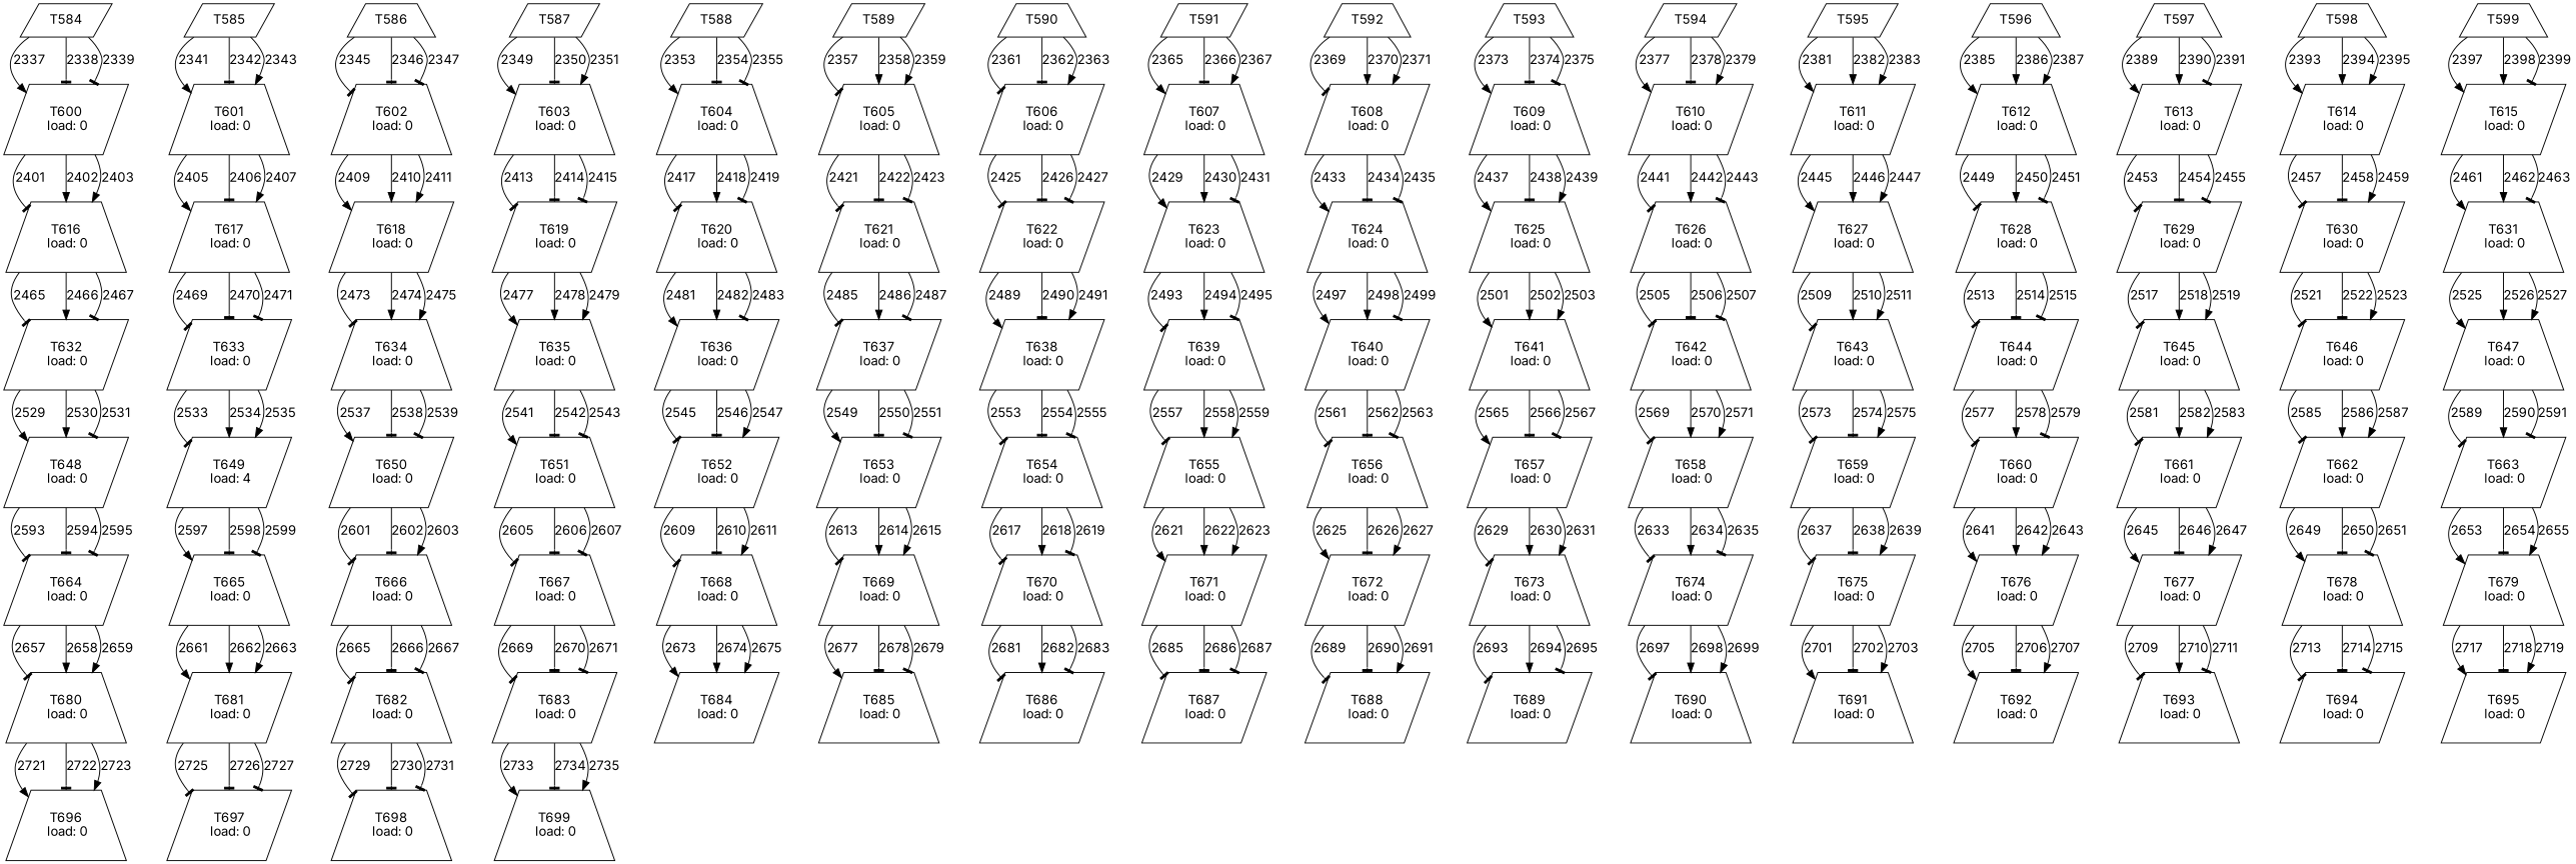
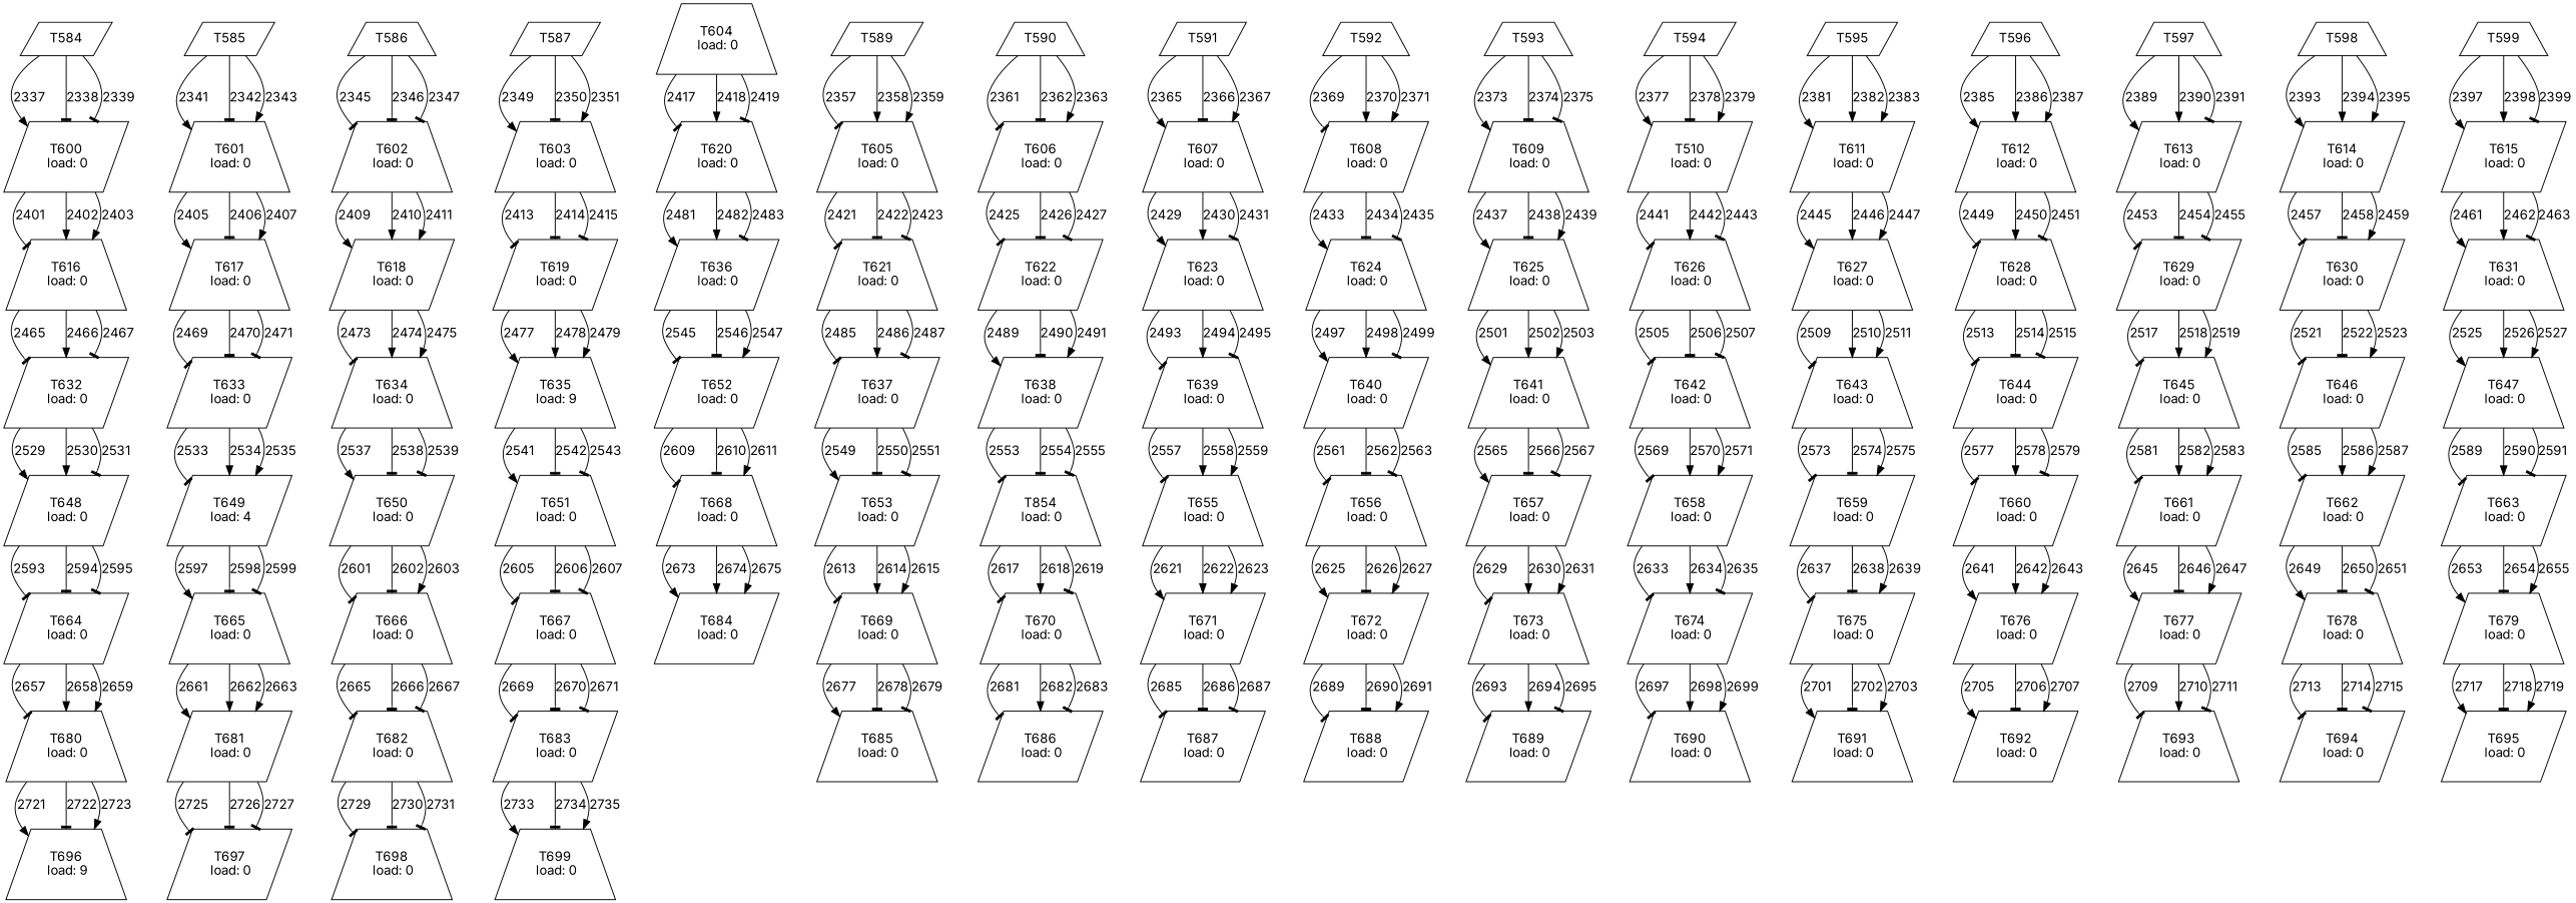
  digraph {
    fontname=Inter
    node [fontname=Inter shape=parallelogram]
    edge [arrowhead=tee fontname=Inter]
    n1 [label="T600\n load: 0"]
    n2 [label="T616\n load: 0" shape=trapezium]
    n3 [label="T632\n load: 0"]
    T584
    n5 [label="T601\n load: 0" shape=trapezium]
    n6 [label="T617\n load: 0" shape=trapezium]
    n7 [label="T633\n load: 0"]
    T585
    n9 [label="T602\n load: 0" shape=trapezium]
    n10 [label="T618\n load: 0"]
    n11 [label="T634\n load: 0" shape=trapezium]
    T586 [shape=trapezium]
    n13 [label="T603\n load: 0" shape=trapezium]
    n14 [label="T619\n load: 0"]
-   n15 [label="T635\n load: 0" shape=trapezium]
+   n15 [label="T635\n load: 9" shape=trapezium]
    T587
    n17 [label="T604\n load: 0" shape=trapezium]
    n18 [label="T620\n load: 0" shape=trapezium]
    n19 [label="T636\n load: 0"]
-   T588
    n21 [label="T605\n load: 0" shape=trapezium]
    n22 [label="T621\n load: 0" shape=trapezium]
    n23 [label="T637\n load: 0"]
    T589
    n25 [label="T606\n load: 0"]
    n26 [label="T622\n load: 0"]
    n27 [label="T638\n load: 0"]
    T590 [shape=trapezium]
    n29 [label="T607\n load: 0" shape=trapezium]
    n30 [label="T623\n load: 0" shape=trapezium]
    n31 [label="T639\n load: 0" shape=trapezium]
    T591
    n33 [label="T608\n load: 0"]
    n34 [label="T624\n load: 0" shape=trapezium]
    n35 [label="T640\n load: 0"]
    T592 [shape=trapezium]
    n37 [label="T609\n load: 0" shape=trapezium]
    n38 [label="T625\n load: 0" shape=trapezium]
    n39 [label="T641\n load: 0" shape=trapezium]
    T593 [shape=trapezium]
-   n41 [label="T610\n load: 0"]
+   n41 [label="T510\n load: 0"]
    n42 [label="T626\n load: 0" shape=trapezium]
    n43 [label="T642\n load: 0" shape=trapezium]
    T594
    n45 [label="T611\n load: 0"]
    n46 [label="T627\n load: 0" shape=trapezium]
    n47 [label="T643\n load: 0" shape=trapezium]
    T595
    n49 [label="T612\n load: 0" shape=trapezium]
    n50 [label="T628\n load: 0" shape=trapezium]
    n51 [label="T644\n load: 0"]
    T596 [shape=trapezium]
    n53 [label="T613\n load: 0"]
    n54 [label="T629\n load: 0"]
    n55 [label="T645\n load: 0" shape=trapezium]
    T597 [shape=trapezium]
    n57 [label="T614\n load: 0"]
    n58 [label="T630\n load: 0"]
    n59 [label="T646\n load: 0"]
    T598 [shape=trapezium]
    n61 [label="T615\n load: 0"]
    n62 [label="T631\n load: 0" shape=trapezium]
    n63 [label="T647\n load: 0" shape=trapezium]
    T599 [shape=trapezium]
    n65 [label="T648\n load: 0"]
    n66 [label="T649\n load: 4"]
    n67 [label="T650\n load: 0"]
    n68 [label="T651\n load: 0" shape=trapezium]
    n69 [label="T652\n load: 0"]
    n70 [label="T653\n load: 0"]
-   n71 [label="T654\n load: 0" shape=trapezium]
+   n71 [label="T854\n load: 0" shape=trapezium]
    n72 [label="T655\n load: 0" shape=trapezium]
    n73 [label="T656\n load: 0" shape=trapezium]
    n74 [label="T657\n load: 0"]
    n75 [label="T658\n load: 0"]
    n76 [label="T659\n load: 0"]
    n77 [label="T660\n load: 0"]
    n78 [label="T661\n load: 0"]
    n79 [label="T662\n load: 0"]
    n80 [label="T663\n load: 0"]
    n81 [label="T664\n load: 0"]
    n82 [label="T665\n load: 0" shape=trapezium]
    n83 [label="T666\n load: 0" shape=trapezium]
    n84 [label="T667\n load: 0" shape=trapezium]
    n85 [label="T668\n load: 0" shape=trapezium]
    n86 [label="T669\n load: 0" shape=trapezium]
    n87 [label="T670\n load: 0" shape=trapezium]
    n88 [label="T671\n load: 0"]
    n89 [label="T672\n load: 0"]
    n90 [label="T673\n load: 0" shape=trapezium]
    n91 [label="T674\n load: 0"]
    n92 [label="T675\n load: 0"]
    n93 [label="T676\n load: 0"]
    n94 [label="T677\n load: 0"]
    n95 [label="T678\n load: 0" shape=trapezium]
    n96 [label="T679\n load: 0" shape=trapezium]
    n97 [label="T680\n load: 0" shape=trapezium]
    n98 [label="T681\n load: 0"]
    n99 [label="T682\n load: 0" shape=trapezium]
    n100 [label="T683\n load: 0"]
    n101 [label="T684\n load: 0"]
    n102 [label="T685\n load: 0" shape=trapezium]
    n103 [label="T686\n load: 0"]
    n104 [label="T687\n load: 0"]
    n105 [label="T688\n load: 0"]
    n106 [label="T689\n load: 0"]
    n107 [label="T690\n load: 0" shape=trapezium]
    n108 [label="T691\n load: 0" shape=trapezium]
    n109 [label="T692\n load: 0"]
    n110 [label="T693\n load: 0" shape=trapezium]
    n111 [label="T694\n load: 0"]
    n112 [label="T695\n load: 0"]
-   n113 [label="T696\n load: 0" shape=trapezium]
+   n113 [label="T696\n load: 9" shape=trapezium]
    n114 [label="T697\n load: 0"]
    n115 [label="T698\n load: 0" shape=trapezium]
    n116 [label="T699\n load: 0" shape=trapezium]
    n1 -> n2 [label=2401]
    n1 -> n2 [arrowhead=normal label=2402]
    n1 -> n2 [arrowhead=normal label=2403]
    n2 -> n3 [label=2465]
    n2 -> n3 [arrowhead=normal label=2466]
    n2 -> n3 [label=2467]
    n3 -> n65 [arrowhead=normal label=2529]
    n3 -> n65 [arrowhead=normal label=2530]
    n3 -> n65 [label=2531]
    T584 -> n1 [arrowhead=normal label=2337]
    T584 -> n1 [label=2338]
    T584 -> n1 [label=2339]
    n5 -> n6 [arrowhead=normal label=2405]
    n5 -> n6 [label=2406]
    n5 -> n6 [arrowhead=normal label=2407]
    n6 -> n7 [label=2469]
    n6 -> n7 [label=2470]
    n6 -> n7 [label=2471]
    n7 -> n66 [label=2533]
    n7 -> n66 [arrowhead=normal label=2534]
    n7 -> n66 [arrowhead=normal label=2535]
    T585 -> n5 [arrowhead=normal label=2341]
    T585 -> n5 [label=2342]
    T585 -> n5 [arrowhead=normal label=2343]
    n9 -> n10 [arrowhead=normal label=2409]
    n9 -> n10 [arrowhead=normal label=2410]
    n9 -> n10 [arrowhead=normal label=2411]
    n10 -> n11 [label=2473]
    n10 -> n11 [arrowhead=normal label=2474]
    n10 -> n11 [arrowhead=normal label=2475]
    n11 -> n67 [arrowhead=normal label=2537]
    n11 -> n67 [label=2538]
    n11 -> n67 [label=2539]
    T586 -> n9 [label=2345]
    T586 -> n9 [label=2346]
    T586 -> n9 [label=2347]
    n13 -> n14 [label=2413]
    n13 -> n14 [label=2414]
    n13 -> n14 [label=2415]
    n14 -> n15 [arrowhead=normal label=2477]
    n14 -> n15 [arrowhead=normal label=2478]
    n14 -> n15 [arrowhead=normal label=2479]
    n15 -> n68 [arrowhead=normal label=2541]
    n15 -> n68 [label=2542]
    n15 -> n68 [label=2543]
    T587 -> n13 [arrowhead=normal label=2349]
    T587 -> n13 [label=2350]
    T587 -> n13 [arrowhead=normal label=2351]
    n17 -> n18 [label=2417]
    n17 -> n18 [arrowhead=normal label=2418]
    n17 -> n18 [label=2419]
    n18 -> n19 [arrowhead=normal label=2481]
    n18 -> n19 [arrowhead=normal label=2482]
    n18 -> n19 [label=2483]
    n19 -> n69 [label=2545]
    n19 -> n69 [label=2546]
    n19 -> n69 [arrowhead=normal label=2547]
-   T588 -> n17 [arrowhead=normal label=2353]
-   T588 -> n17 [label=2354]
-   T588 -> n17 [label=2355]
    n21 -> n22 [label=2421]
    n21 -> n22 [label=2422]
    n21 -> n22 [label=2423]
    n22 -> n23 [label=2485]
    n22 -> n23 [arrowhead=normal label=2486]
    n22 -> n23 [label=2487]
    n23 -> n70 [arrowhead=normal label=2549]
    n23 -> n70 [label=2550]
    n23 -> n70 [label=2551]
    T589 -> n21 [label=2357]
    T589 -> n21 [arrowhead=normal label=2358]
    T589 -> n21 [arrowhead=normal label=2359]
    n25 -> n26 [label=2425]
    n25 -> n26 [label=2426]
    n25 -> n26 [label=2427]
    n26 -> n27 [arrowhead=normal label=2489]
    n26 -> n27 [label=2490]
    n26 -> n27 [arrowhead=normal label=2491]
    n27 -> n71 [label=2553]
    n27 -> n71 [label=2554]
    n27 -> n71 [label=2555]
    T590 -> n25 [label=2361]
    T590 -> n25 [label=2362]
    T590 -> n25 [arrowhead=normal label=2363]
    n29 -> n30 [arrowhead=normal label=2429]
    n29 -> n30 [arrowhead=normal label=2430]
    n29 -> n30 [label=2431]
    n30 -> n31 [label=2493]
    n30 -> n31 [arrowhead=normal label=2494]
    n30 -> n31 [label=2495]
    n31 -> n72 [label=2557]
    n31 -> n72 [arrowhead=normal label=2558]
    n31 -> n72 [arrowhead=normal label=2559]
    T591 -> n29 [arrowhead=normal label=2365]
    T591 -> n29 [label=2366]
    T591 -> n29 [arrowhead=normal label=2367]
    n33 -> n34 [arrowhead=normal label=2433]
    n33 -> n34 [label=2434]
    n33 -> n34 [label=2435]
    n34 -> n35 [arrowhead=normal label=2497]
    n34 -> n35 [arrowhead=normal label=2498]
    n34 -> n35 [label=2499]
    n35 -> n73 [label=2561]
    n35 -> n73 [label=2562]
    n35 -> n73 [label=2563]
    T592 -> n33 [label=2369]
    T592 -> n33 [arrowhead=normal label=2370]
    T592 -> n33 [arrowhead=normal label=2371]
    n37 -> n38 [arrowhead=normal label=2437]
    n37 -> n38 [label=2438]
    n37 -> n38 [arrowhead=normal label=2439]
    n38 -> n39 [arrowhead=normal label=2501]
    n38 -> n39 [arrowhead=normal label=2502]
    n38 -> n39 [arrowhead=normal label=2503]
    n39 -> n74 [arrowhead=normal label=2565]
    n39 -> n74 [label=2566]
    n39 -> n74 [label=2567]
    T593 -> n37 [arrowhead=normal label=2373]
    T593 -> n37 [label=2374]
    T593 -> n37 [label=2375]
    n41 -> n42 [label=2441]
    n41 -> n42 [arrowhead=normal label=2442]
    n41 -> n42 [label=2443]
    n42 -> n43 [label=2505]
    n42 -> n43 [label=2506]
    n42 -> n43 [label=2507]
    n43 -> n75 [label=2569]
    n43 -> n75 [arrowhead=normal label=2570]
    n43 -> n75 [arrowhead=normal label=2571]
    T594 -> n41 [arrowhead=normal label=2377]
    T594 -> n41 [label=2378]
    T594 -> n41 [arrowhead=normal label=2379]
    n45 -> n46 [arrowhead=normal label=2445]
    n45 -> n46 [arrowhead=normal label=2446]
    n45 -> n46 [arrowhead=normal label=2447]
    n46 -> n47 [label=2509]
    n46 -> n47 [arrowhead=normal label=2510]
    n46 -> n47 [arrowhead=normal label=2511]
    n47 -> n76 [label=2573]
    n47 -> n76 [label=2574]
    n47 -> n76 [arrowhead=normal label=2575]
    T595 -> n45 [arrowhead=normal label=2381]
    T595 -> n45 [arrowhead=normal label=2382]
    T595 -> n45 [arrowhead=normal label=2383]
    n49 -> n50 [label=2449]
    n49 -> n50 [arrowhead=normal label=2450]
    n49 -> n50 [label=2451]
    n50 -> n51 [label=2513]
    n50 -> n51 [label=2514]
    n50 -> n51 [label=2515]
    n51 -> n77 [label=2577]
    n51 -> n77 [arrowhead=normal label=2578]
    n51 -> n77 [label=2579]
    T596 -> n49 [arrowhead=normal label=2385]
    T596 -> n49 [arrowhead=normal label=2386]
    T596 -> n49 [arrowhead=normal label=2387]
    n53 -> n54 [label=2453]
    n53 -> n54 [label=2454]
    n53 -> n54 [label=2455]
    n54 -> n55 [label=2517]
    n54 -> n55 [arrowhead=normal label=2518]
    n54 -> n55 [arrowhead=normal label=2519]
    n55 -> n78 [label=2581]
    n55 -> n78 [arrowhead=normal label=2582]
    n55 -> n78 [arrowhead=normal label=2583]
    T597 -> n53 [arrowhead=normal label=2389]
    T597 -> n53 [arrowhead=normal label=2390]
    T597 -> n53 [label=2391]
    n57 -> n58 [label=2457]
    n57 -> n58 [label=2458]
    n57 -> n58 [arrowhead=normal label=2459]
    n58 -> n59 [label=2521]
    n58 -> n59 [label=2522]
    n58 -> n59 [arrowhead=normal label=2523]
    n59 -> n79 [label=2585]
    n59 -> n79 [arrowhead=normal label=2586]
    n59 -> n79 [arrowhead=normal label=2587]
    T598 -> n57 [arrowhead=normal label=2393]
    T598 -> n57 [arrowhead=normal label=2394]
    T598 -> n57 [arrowhead=normal label=2395]
    n61 -> n62 [arrowhead=normal label=2461]
    n61 -> n62 [arrowhead=normal label=2462]
    n61 -> n62 [label=2463]
    n62 -> n63 [arrowhead=normal label=2525]
    n62 -> n63 [arrowhead=normal label=2526]
    n62 -> n63 [arrowhead=normal label=2527]
    n63 -> n80 [label=2589]
    n63 -> n80 [arrowhead=normal label=2590]
    n63 -> n80 [label=2591]
    T599 -> n61 [arrowhead=normal label=2397]
    T599 -> n61 [arrowhead=normal label=2398]
    T599 -> n61 [label=2399]
    n65 -> n81 [label=2593]
    n65 -> n81 [label=2594]
    n65 -> n81 [label=2595]
    n66 -> n82 [arrowhead=normal label=2597]
    n66 -> n82 [label=2598]
    n66 -> n82 [label=2599]
    n67 -> n83 [label=2601]
    n67 -> n83 [label=2602]
    n67 -> n83 [arrowhead=normal label=2603]
    n68 -> n84 [label=2605]
    n68 -> n84 [label=2606]
    n68 -> n84 [label=2607]
    n69 -> n85 [label=2609]
    n69 -> n85 [label=2610]
    n69 -> n85 [arrowhead=normal label=2611]
    n70 -> n86 [label=2613]
    n70 -> n86 [arrowhead=normal label=2614]
    n70 -> n86 [arrowhead=normal label=2615]
    n71 -> n87 [label=2617]
    n71 -> n87 [arrowhead=normal label=2618]
    n71 -> n87 [label=2619]
    n72 -> n88 [arrowhead=normal label=2621]
    n72 -> n88 [arrowhead=normal label=2622]
    n72 -> n88 [arrowhead=normal label=2623]
    n73 -> n89 [arrowhead=normal label=2625]
    n73 -> n89 [label=2626]
    n73 -> n89 [arrowhead=normal label=2627]
    n74 -> n90 [label=2629]
    n74 -> n90 [arrowhead=normal label=2630]
    n74 -> n90 [arrowhead=normal label=2631]
    n75 -> n91 [label=2633]
    n75 -> n91 [arrowhead=normal label=2634]
    n75 -> n91 [label=2635]
    n76 -> n92 [label=2637]
    n76 -> n92 [label=2638]
    n76 -> n92 [arrowhead=normal label=2639]
    n77 -> n93 [arrowhead=normal label=2641]
    n77 -> n93 [arrowhead=normal label=2642]
    n77 -> n93 [arrowhead=normal label=2643]
    n78 -> n94 [arrowhead=normal label=2645]
    n78 -> n94 [label=2646]
    n78 -> n94 [arrowhead=normal label=2647]
    n79 -> n95 [arrowhead=normal label=2649]
    n79 -> n95 [label=2650]
    n79 -> n95 [label=2651]
    n80 -> n96 [arrowhead=normal label=2653]
    n80 -> n96 [label=2654]
    n80 -> n96 [arrowhead=normal label=2655]
    n81 -> n97 [label=2657]
    n81 -> n97 [arrowhead=normal label=2658]
    n81 -> n97 [arrowhead=normal label=2659]
    n82 -> n98 [arrowhead=normal label=2661]
    n82 -> n98 [arrowhead=normal label=2662]
    n82 -> n98 [arrowhead=normal label=2663]
    n83 -> n99 [label=2665]
    n83 -> n99 [label=2666]
    n83 -> n99 [label=2667]
    n84 -> n100 [label=2669]
    n84 -> n100 [label=2670]
    n84 -> n100 [label=2671]
    n85 -> n101 [arrowhead=normal label=2673]
    n85 -> n101 [arrowhead=normal label=2674]
    n85 -> n101 [arrowhead=normal label=2675]
    n86 -> n102 [arrowhead=normal label=2677]
    n86 -> n102 [label=2678]
    n86 -> n102 [label=2679]
    n87 -> n103 [label=2681]
    n87 -> n103 [arrowhead=normal label=2682]
    n87 -> n103 [label=2683]
    n88 -> n104 [label=2685]
    n88 -> n104 [label=2686]
    n88 -> n104 [label=2687]
    n89 -> n105 [label=2689]
    n89 -> n105 [label=2690]
    n89 -> n105 [arrowhead=normal label=2691]
    n90 -> n106 [label=2693]
    n90 -> n106 [arrowhead=normal label=2694]
    n90 -> n106 [label=2695]
    n91 -> n107 [label=2697]
    n91 -> n107 [arrowhead=normal label=2698]
    n91 -> n107 [arrowhead=normal label=2699]
    n92 -> n108 [arrowhead=normal label=2701]
    n92 -> n108 [label=2702]
    n92 -> n108 [arrowhead=normal label=2703]
    n93 -> n109 [arrowhead=normal label=2705]
    n93 -> n109 [label=2706]
    n93 -> n109 [arrowhead=normal label=2707]
    n94 -> n110 [label=2709]
    n94 -> n110 [arrowhead=normal label=2710]
    n94 -> n110 [label=2711]
    n95 -> n111 [label=2713]
    n95 -> n111 [label=2714]
    n95 -> n111 [label=2715]
    n96 -> n112 [arrowhead=normal label=2717]
    n96 -> n112 [label=2718]
    n96 -> n112 [arrowhead=normal label=2719]
    n97 -> n113 [arrowhead=normal label=2721]
    n97 -> n113 [label=2722]
    n97 -> n113 [arrowhead=normal label=2723]
    n98 -> n114 [label=2725]
    n98 -> n114 [label=2726]
    n98 -> n114 [label=2727]
    n99 -> n115 [label=2729]
    n99 -> n115 [label=2730]
    n99 -> n115 [label=2731]
    n100 -> n116 [arrowhead=normal label=2733]
    n100 -> n116 [label=2734]
    n100 -> n116 [arrowhead=normal label=2735]
  }
